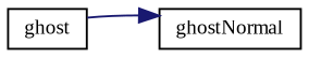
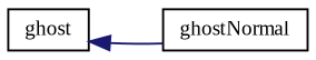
  digraph {
    rankdir=LR
    fontname="Liberation Serif"
    node [color=black fillcolor=white fontname="Liberation Serif" fontsize=10 shape=record style=filled]
    n1 [height=0.2 label=ghost width=0.4]
    n2 [height=0.2 label=ghostNormal width=0.4]
-   n2 -> n1 [color=midnightblue dir=back fontname="Liberation Serif" fontsize=10 labelfontname=Helvetica labelfontsize=10 style=solid]
+   n1 -> n2 [color=midnightblue dir=back fontname="Liberation Serif" fontsize=10 labelfontname=Helvetica labelfontsize=10 style=solid]
  }
